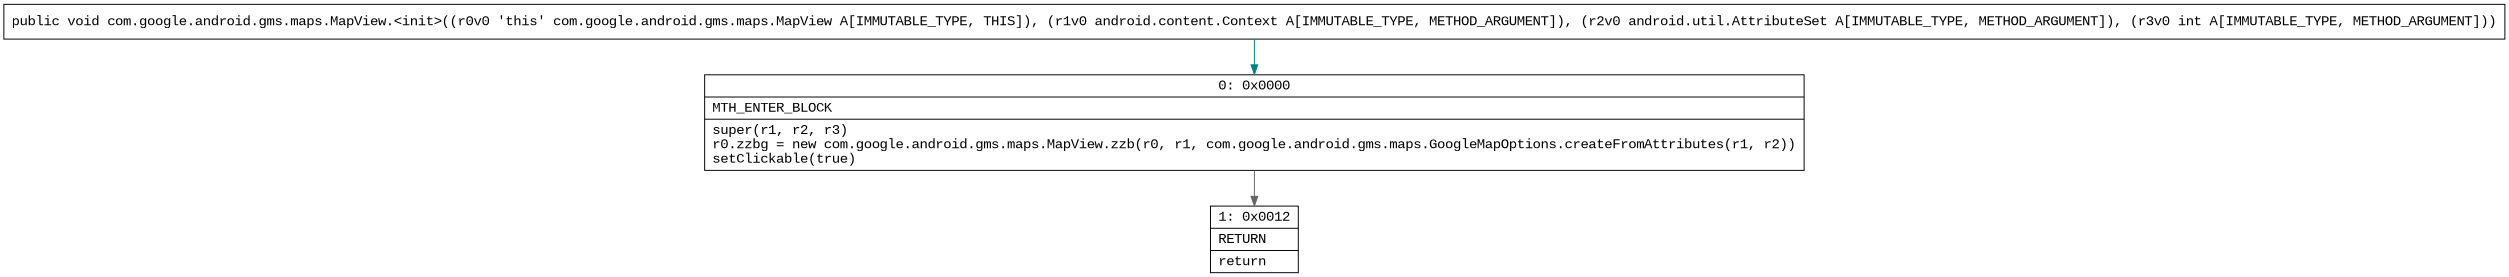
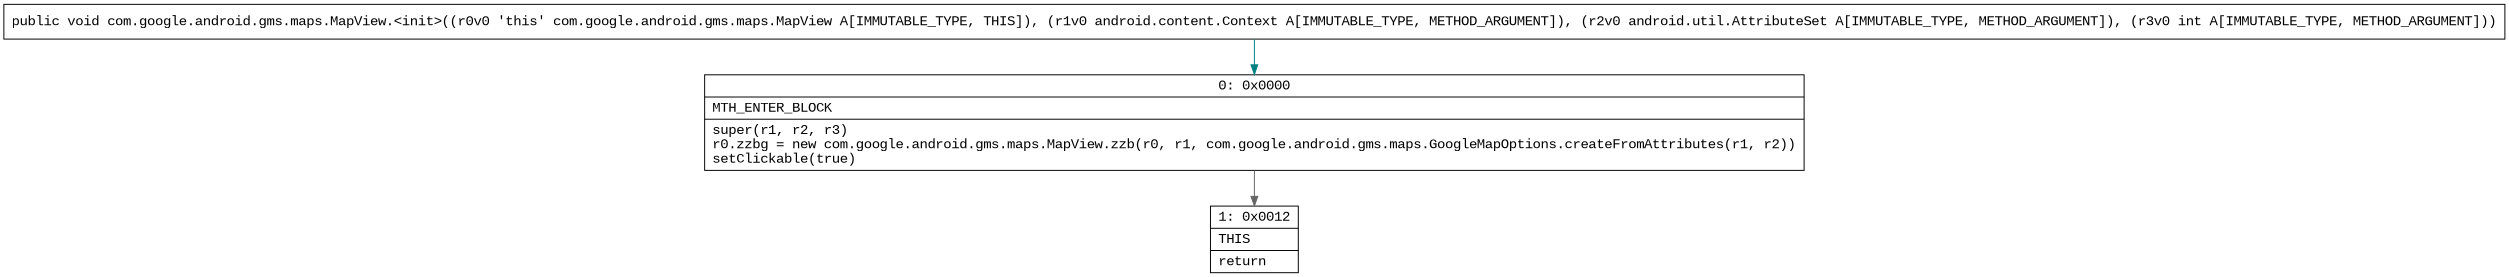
  digraph {
    fontname="Liberation Mono"
    node [shape=record fontname="Liberation Mono"]
    edge [fontname="Liberation Mono"]
    n1 [label="{0\:\ 0x0000|MTH_ENTER_BLOCK\l|super(r1, r2, r3)\lr0.zzbg = new com.google.android.gms.maps.MapView.zzb(r0, r1, com.google.android.gms.maps.GoogleMapOptions.createFromAttributes(r1, r2))\lsetClickable(true)\l}"]
-   n2 [label="{1\:\ 0x0012|RETURN\l|return\l}"]
+   n2 [label="{1\:\ 0x0012|THIS\l|return\l}"]
    n3 [label="{public void com.google.android.gms.maps.MapView.\<init\>((r0v0 'this' com.google.android.gms.maps.MapView A[IMMUTABLE_TYPE, THIS]), (r1v0 android.content.Context A[IMMUTABLE_TYPE, METHOD_ARGUMENT]), (r2v0 android.util.AttributeSet A[IMMUTABLE_TYPE, METHOD_ARGUMENT]), (r3v0 int A[IMMUTABLE_TYPE, METHOD_ARGUMENT])) }"]
    n1 -> n2 [color=gray40]
    n3 -> n1 [color=teal]
  }
